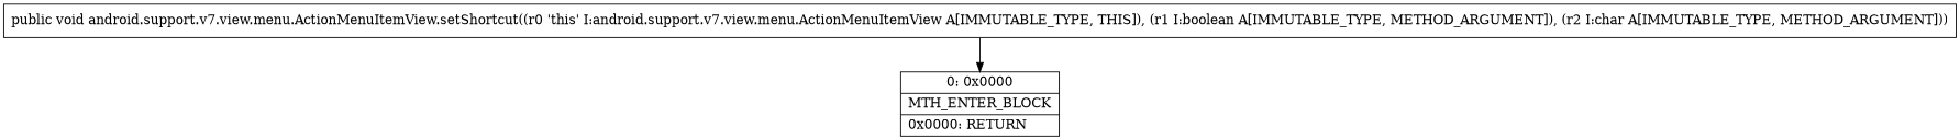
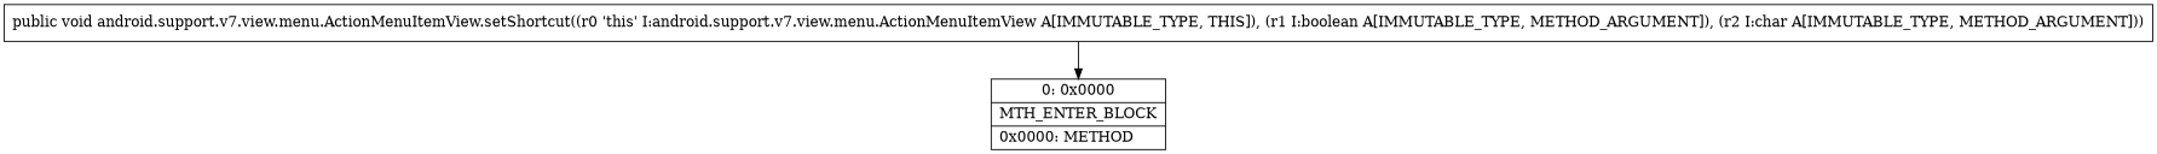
  digraph {
    node [shape=record]
-   n1 [label="{0\:\ 0x0000|MTH_ENTER_BLOCK\l|0x0000: RETURN   \l}"]
+   n1 [label="{0\:\ 0x0000|MTH_ENTER_BLOCK\l|0x0000: METHOD   \l}"]
    n2 [label="{public void android.support.v7.view.menu.ActionMenuItemView.setShortcut((r0 'this' I:android.support.v7.view.menu.ActionMenuItemView A[IMMUTABLE_TYPE, THIS]), (r1 I:boolean A[IMMUTABLE_TYPE, METHOD_ARGUMENT]), (r2 I:char A[IMMUTABLE_TYPE, METHOD_ARGUMENT])) }"]
    n2 -> n1
  }
